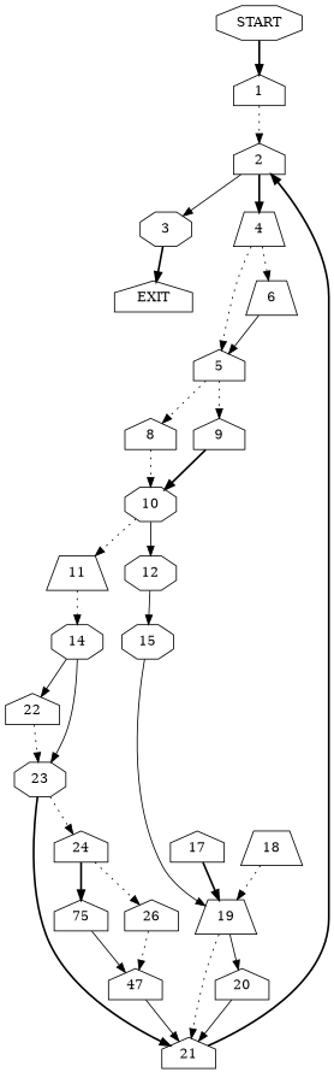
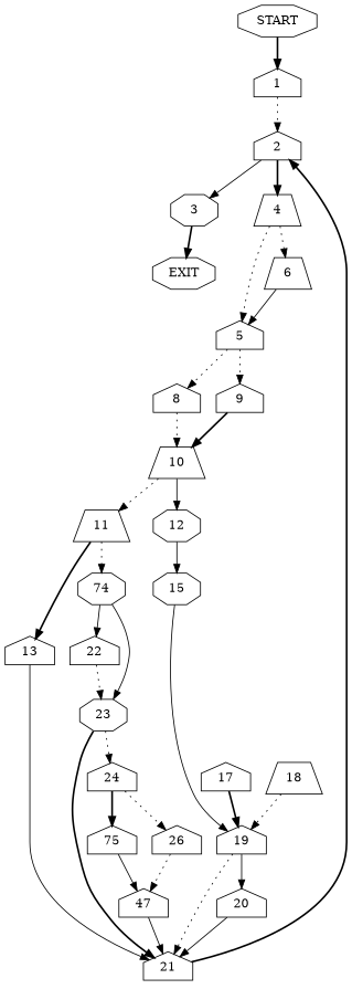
  digraph {
    node [shape=house]
    edge [style=dotted]
    n1 [label=START shape=octagon]
    1
    2
-   n4 [label=EXIT]
+   n4 [label=EXIT shape=octagon]
    3 [shape=octagon]
    4 [shape=trapezium]
    5
    6 [shape=trapezium]
    8
    9
-   10 [shape=octagon]
+   10 [shape=trapezium]
    11 [shape=trapezium]
    12 [shape=octagon]
-   14 [shape=octagon]
+   13
+   14 [shape=octagon label=74]
    15 [shape=octagon]
    21
    22
    23 [shape=octagon]
-   19 [shape=trapezium]
+   19
    24
    20
    17
    18 [shape=trapezium]
    n25 [label=75]
    26
    n27 [label=47]
    n1 -> 1 [style=bold]
    1 -> 2
    2 -> 3 [style=solid]
    2 -> 4 [style=bold]
    3 -> n4 [style=bold]
    4 -> 5
    4 -> 6
    5 -> 8
    5 -> 9
    6 -> 5 [style=solid]
    8 -> 10
    9 -> 10 [style=bold]
    10 -> 11
    10 -> 12 [style=solid]
+   11 -> 13 [style=bold]
    11 -> 14
    12 -> 15 [style=solid]
+   13 -> 21 [style=solid]
    14 -> 22 [style=solid]
    14 -> 23 [style=solid]
    15 -> 19 [style=solid]
    21 -> 2 [style=bold]
    22 -> 23
    23 -> 21 [style=bold]
    23 -> 24
    19 -> 21
    19 -> 20 [style=solid]
    24 -> n25 [style=bold]
    24 -> 26
    20 -> 21 [style=solid]
    17 -> 19 [style=bold]
    18 -> 19
    n25 -> n27 [style=solid]
    26 -> n27
    n27 -> 21 [style=solid]
  }
